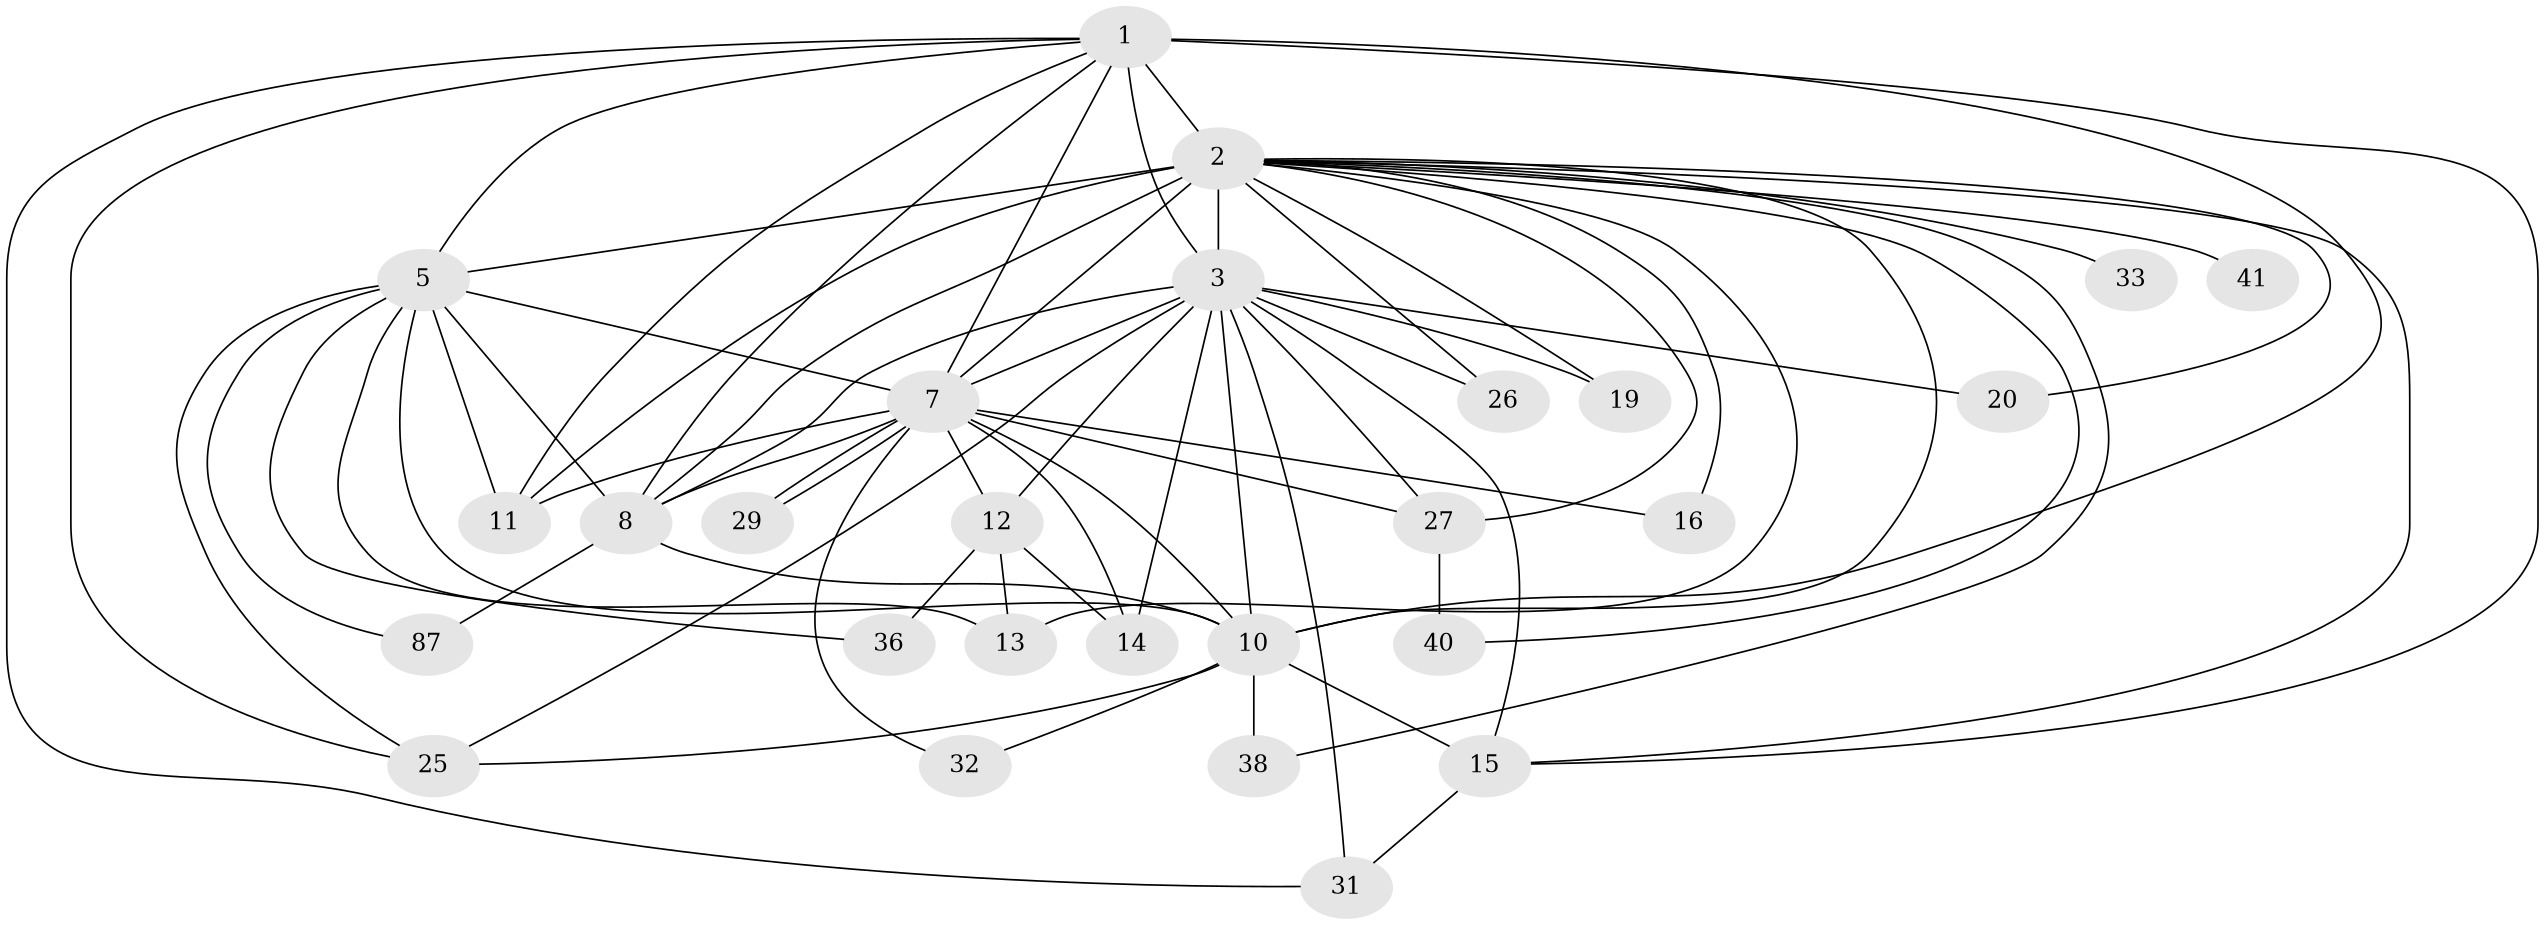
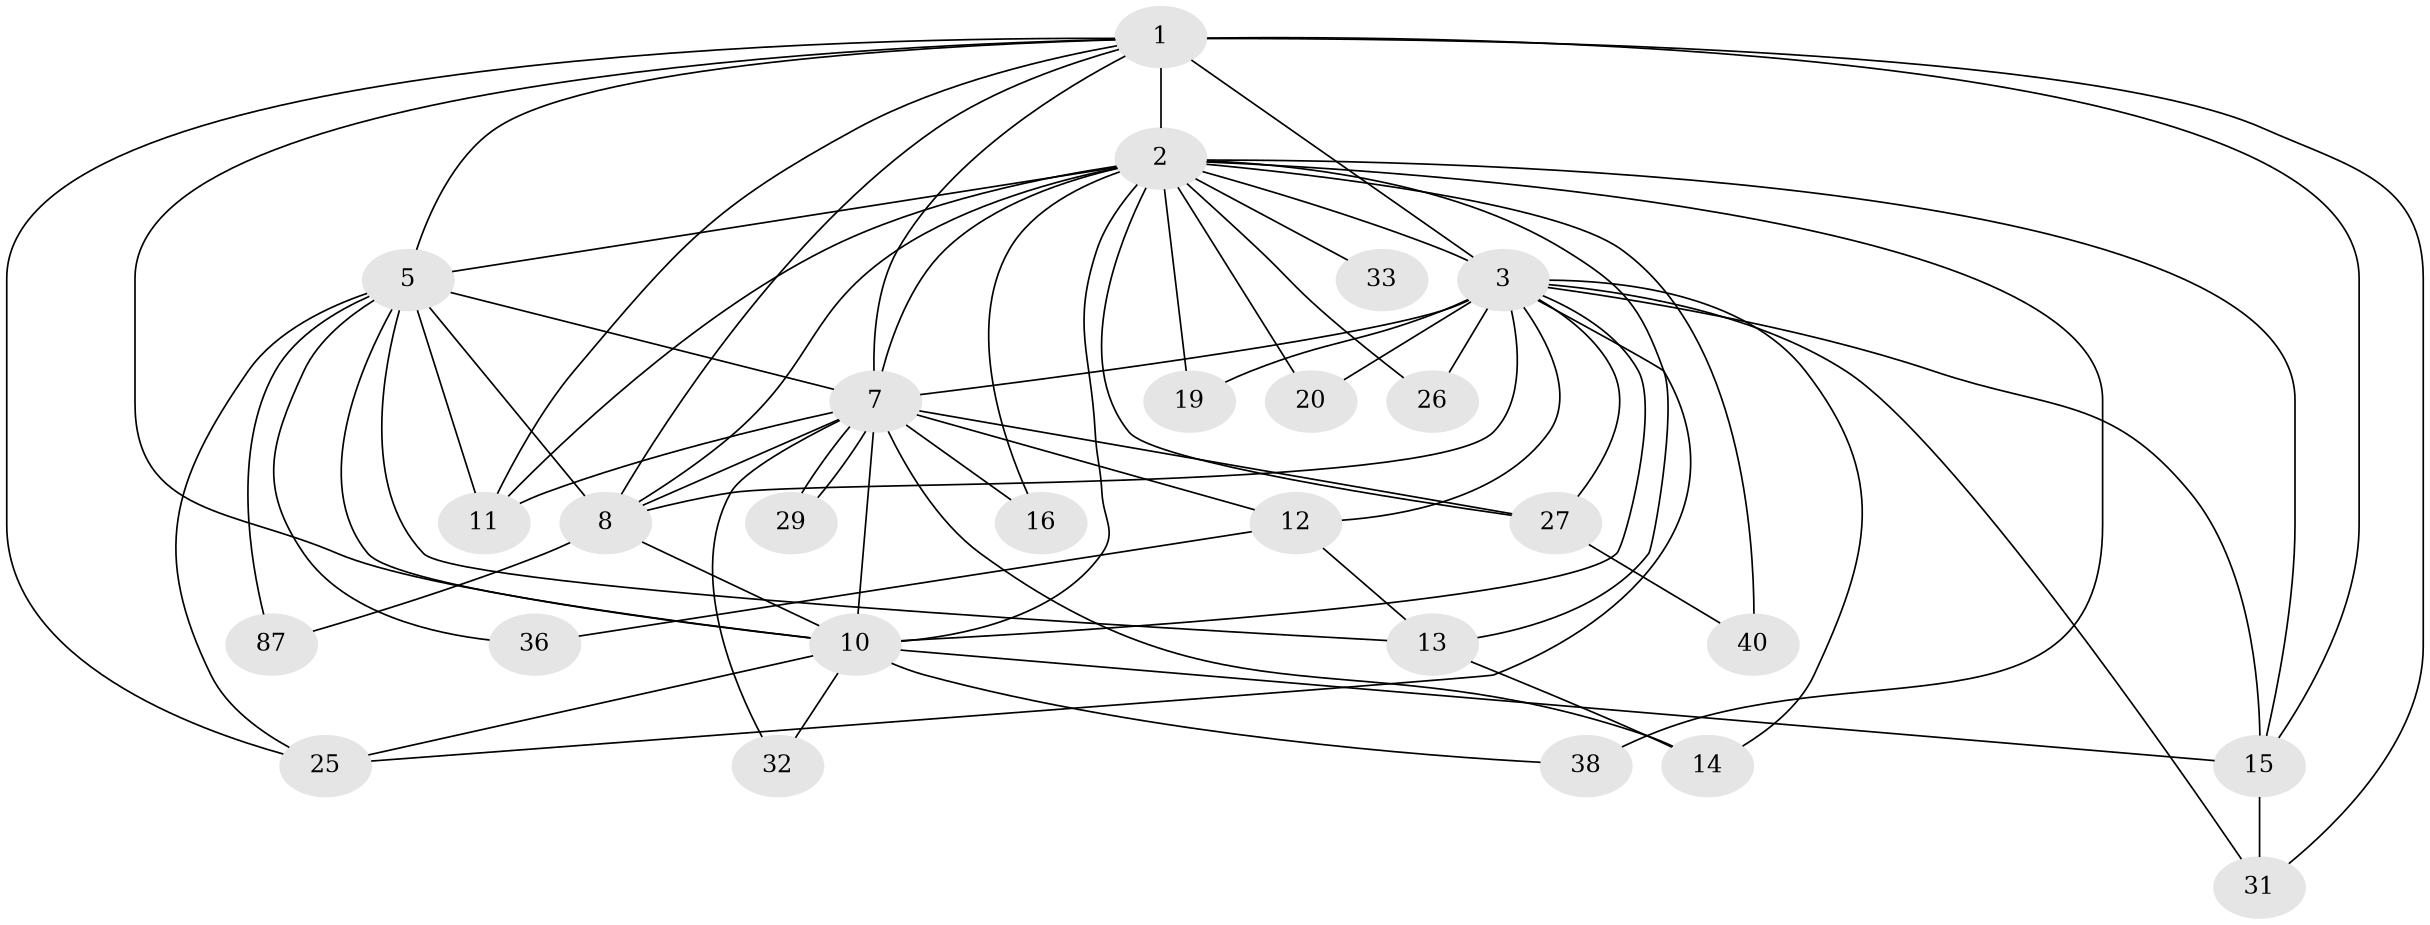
  graph {
    node [color=gray90 style=filled]
    2 [super="+9+4+24"]
    3 [super="+42+6"]
    5 [super="+54+44+18"]
    7
    8 [super="+45"]
    10
    11 [super="+23"]
    15 [super="+51+46+48"]
    13 [super="+55"]
    16
    19
    20
    26
    27
    33
    38 [super="+53"]
    40
-   41
    1
    25 [super="+47"]
    31
    12
    14 [super="+35"]
    n24 [label=87]
    36
    29
    32
    2 -- 3 [weight=8]
    2 -- 5 [weight=3]
    2 -- 7 [weight=3]
    2 -- 8 [weight=3]
    2 -- 10 [weight=3]
    2 -- 11
    2 -- 15
    2 -- 13
    2 -- 16
    2 -- 19
    2 -- 20
    2 -- 26
    2 -- 27
    2 -- 33 [weight=2]
    2 -- 38 [weight=2]
    2 -- 40
-   2 -- 41 [weight=2]
    3 -- 7 [weight=3]
    3 -- 8 [weight=3]
    3 -- 10 [weight=2]
    3 -- 15
    3 -- 19
    3 -- 20
    3 -- 26
    3 -- 27
    3 -- 25
    3 -- 31
    3 -- 12
    3 -- 14
    5 -- 7
    5 -- 8
    5 -- 10 [weight=3]
    5 -- 11
    5 -- 13
    5 -- 25
    5 -- n24
    5 -- 36
    7 -- 8
    7 -- 10
    7 -- 11
    7 -- 16
    7 -- 27
    7 -- 12
    7 -- 14
    7 -- 29
    7 -- 29
    7 -- 32
    8 -- 10 [weight=2]
    8 -- n24
    10 -- 15 [weight=2]
    10 -- 38
    10 -- 25
    10 -- 32
    15 -- 31
    27 -- 40
    1 -- 2 [weight=4]
    1 -- 3 [weight=2]
    1 -- 5
    1 -- 7
    1 -- 8
    1 -- 10
    1 -- 11
    1 -- 15
    1 -- 25
    1 -- 31
    12 -- 13
-   12 -- 14
+   13 -- 14
    12 -- 36
  }
